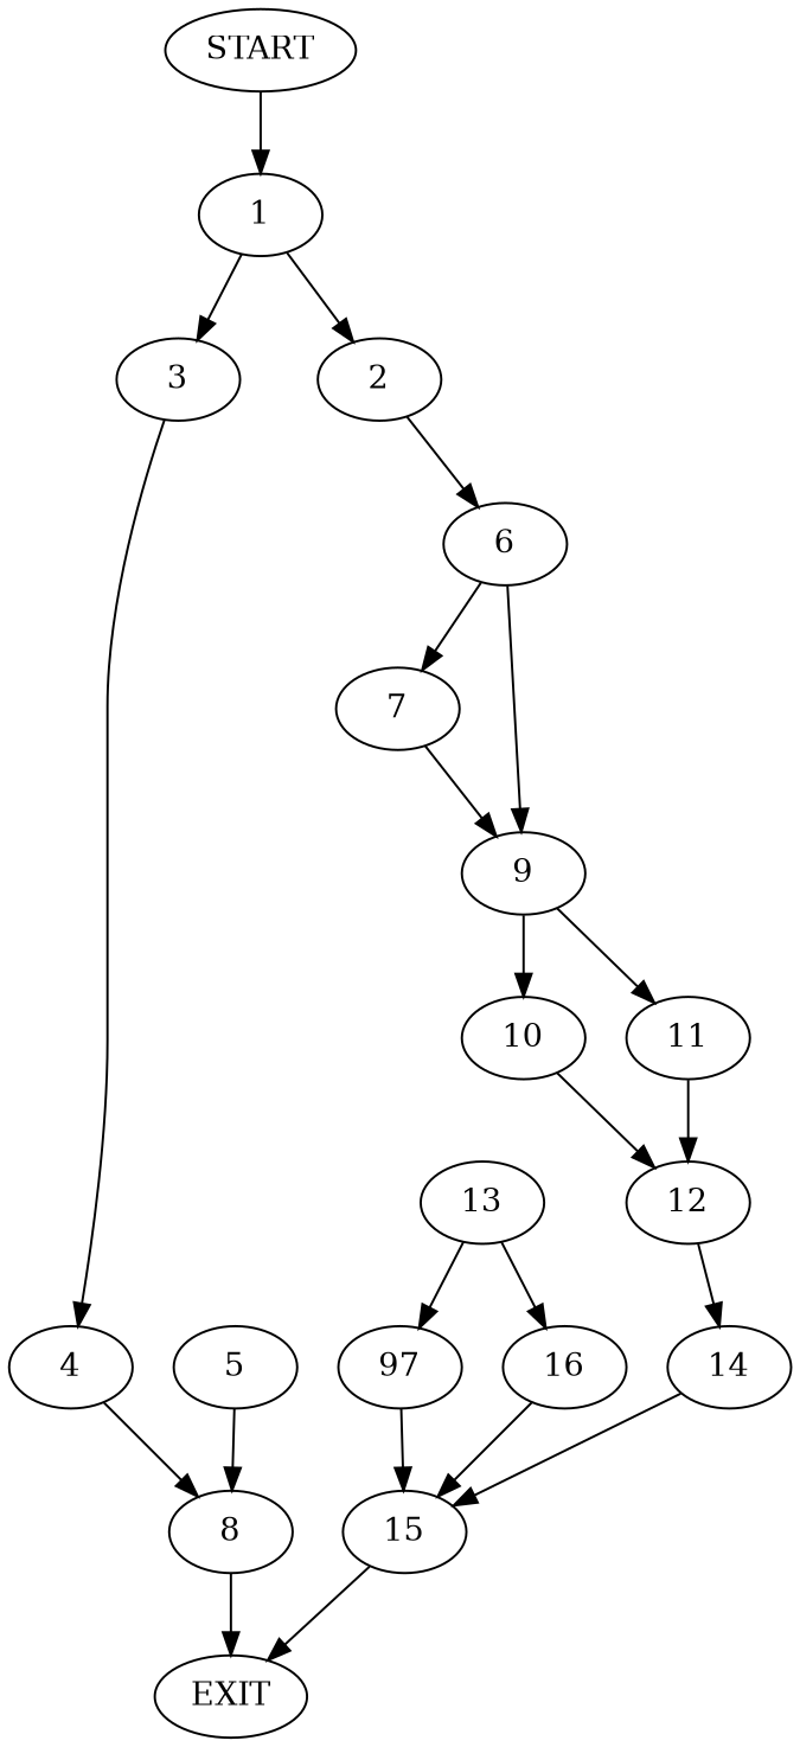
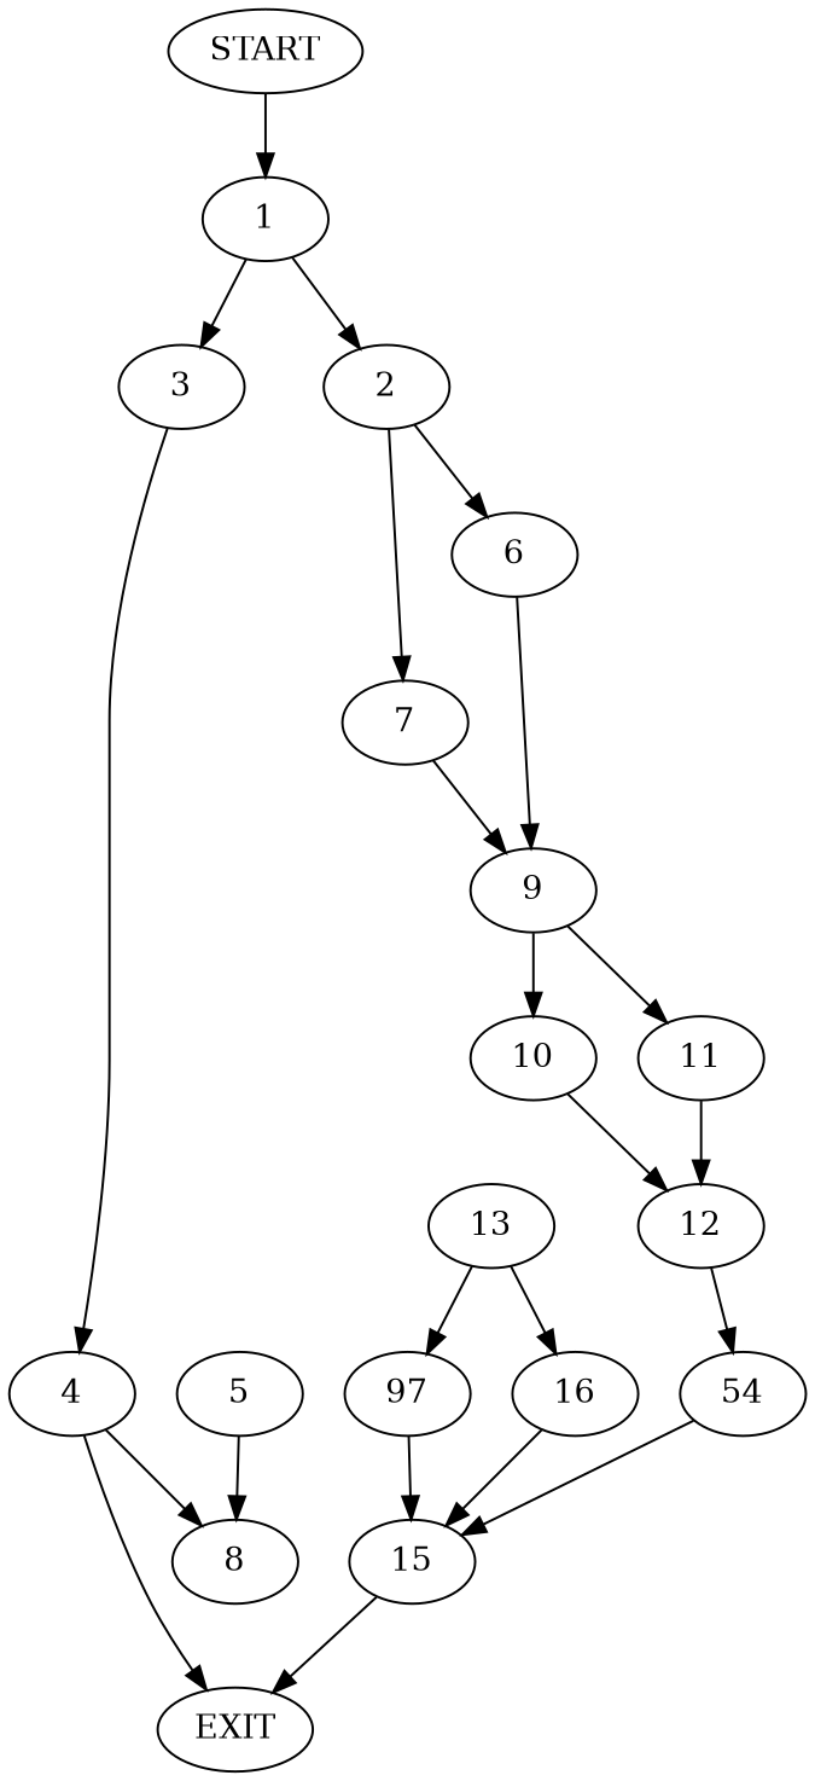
  digraph {
    n1 [label=START]
    1
    2
    3
    n5 [label=EXIT]
    6
    7
    4
    9
    8
    5
    10
    11
    12
-   14
+   14 [label=54]
    13
    16
    n18 [label=97]
    15
    n1 -> 1
    1 -> 2
    1 -> 3
    2 -> 6
-   6 -> 7
+   2 -> 7
    3 -> 4
    6 -> 9
    7 -> 9
    4 -> 8
    9 -> 10
    9 -> 11
-   8 -> n5
+   4 -> n5
    5 -> 8
    10 -> 12
    11 -> 12
    12 -> 14
    14 -> 15
    13 -> 16
    13 -> n18
    16 -> 15
    n18 -> 15
    15 -> n5
  }
